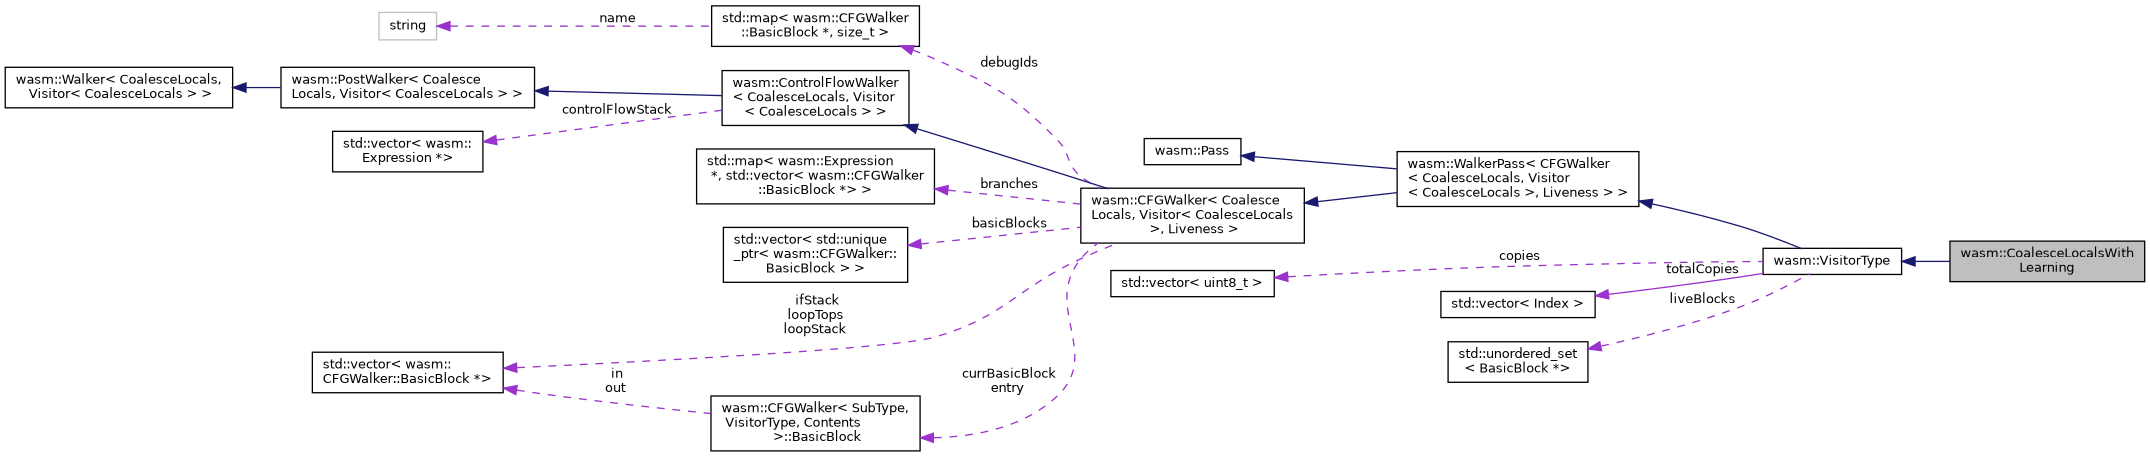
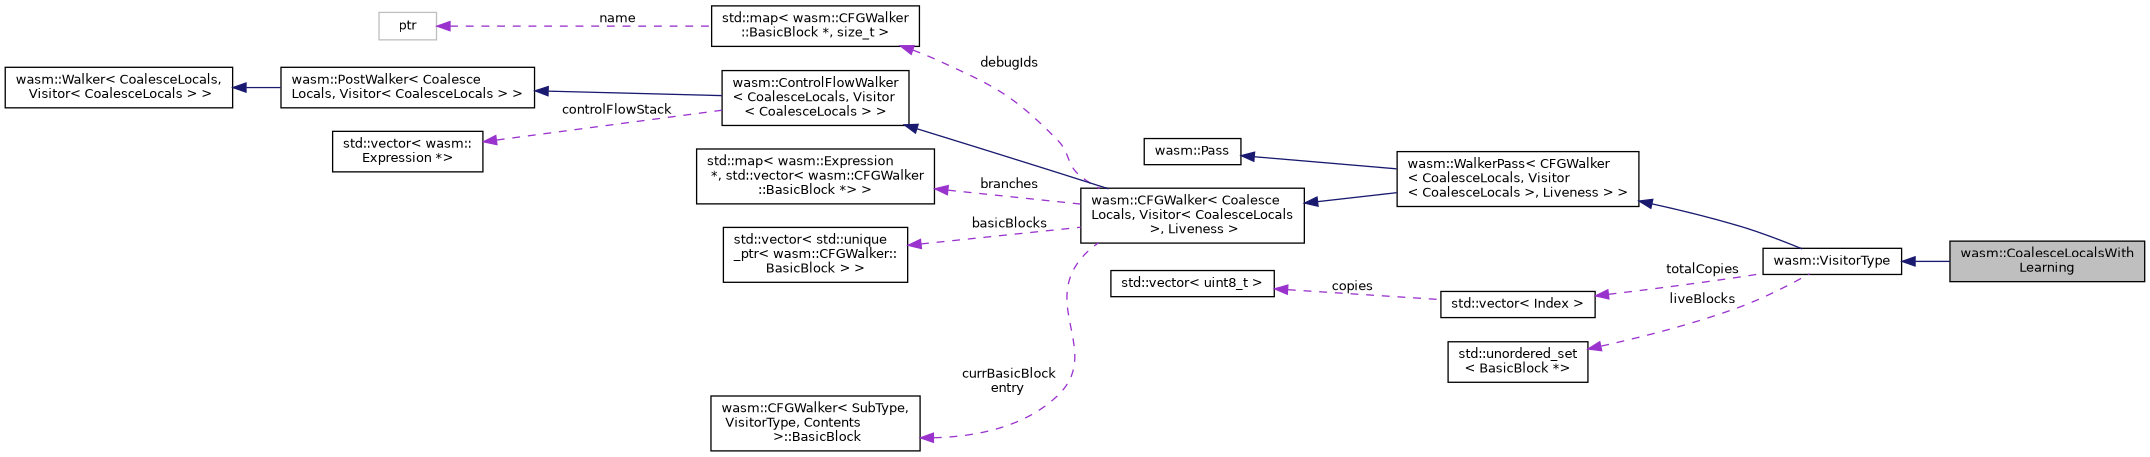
  digraph {
    rankdir=LR
    node [color=black fillcolor=white fontname=Helvetica fontsize=10 shape=record style=filled]
    edge [color=darkorchid3 dir=back fontname=Helvetica fontsize=10 labelfontname=Helvetica labelfontsize=10 style=dashed]
    n1 [fillcolor=grey75 fontcolor=black height=0.2 label="wasm::CoalesceLocalsWith\lLearning" width=0.4]
    n2 [height=0.2 label="wasm::VisitorType" width=0.4]
    n3 [height=0.2 label="wasm::WalkerPass\< CFGWalker\l\< CoalesceLocals, Visitor\l\< CoalesceLocals \>, Liveness \> \>" width=0.4]
    n4 [height=0.2 label="wasm::Pass" width=0.4]
-   n5 [color=grey75 height=0.2 label=string width=0.4]
+   n5 [color=grey75 height=0.2 label=ptr width=0.4]
    n6 [height=0.2 label="std::map\< wasm::CFGWalker\l::BasicBlock *, size_t \>" width=0.4]
    n7 [height=0.2 label="wasm::CFGWalker\< Coalesce\lLocals, Visitor\< CoalesceLocals\l \>, Liveness \>" width=0.4]
    n8 [height=0.2 label="wasm::ControlFlowWalker\l\< CoalesceLocals, Visitor\l\< CoalesceLocals \> \>" width=0.4]
    n9 [height=0.2 label="wasm::PostWalker\< Coalesce\lLocals, Visitor\< CoalesceLocals \> \>" width=0.4]
    n10 [height=0.2 label="wasm::Walker\< CoalesceLocals,\l Visitor\< CoalesceLocals \> \>" width=0.4]
    n11 [height=0.2 label="std::vector\< wasm::\lExpression *\>" width=0.4]
    n12 [height=0.2 label="std::map\< wasm::Expression\l *, std::vector\< wasm::CFGWalker\l::BasicBlock *\> \>" width=0.4]
    n13 [height=0.2 label="std::vector\< std::unique\l_ptr\< wasm::CFGWalker::\lBasicBlock \> \>" width=0.4]
-   n14 [height=0.2 label="std::vector\< wasm::\lCFGWalker::BasicBlock *\>" width=0.4]
    n15 [height=0.2 label="wasm::CFGWalker\< SubType,\l VisitorType, Contents\l \>::BasicBlock" width=0.4]
    n16 [height=0.2 label="std::vector\< uint8_t \>" width=0.4]
    n17 [height=0.2 label="std::unordered_set\l\< BasicBlock *\>" width=0.4]
    n18 [height=0.2 label="std::vector\< Index \>" width=0.4]
    n2 -> n1 [color=midnightblue style=solid]
    n3 -> n2 [color=midnightblue style=solid]
    n4 -> n3 [color=midnightblue style=solid]
    n5 -> n6 [label=" name"]
    n6 -> n7 [label=" debugIds"]
    n7 -> n3 [color=midnightblue style=solid]
    n8 -> n7 [color=midnightblue style=solid]
    n9 -> n8 [color=midnightblue style=solid]
    n10 -> n9 [color=midnightblue style=solid]
    n11 -> n8 [label=" controlFlowStack"]
    n12 -> n7 [label=" branches"]
    n13 -> n7 [label=" basicBlocks"]
-   n14 -> n7 [label=" ifStack\nloopTops\nloopStack"]
-   n14 -> n15 [label=" in\nout"]
    n15 -> n7 [label=" currBasicBlock\nentry"]
-   n16 -> n2 [label=" copies"]
+   n16 -> n18 [label=" copies"]
    n17 -> n2 [label=" liveBlocks"]
-   n18 -> n2 [label=" totalCopies" style=solid]
+   n18 -> n2 [label=" totalCopies"]
  }
